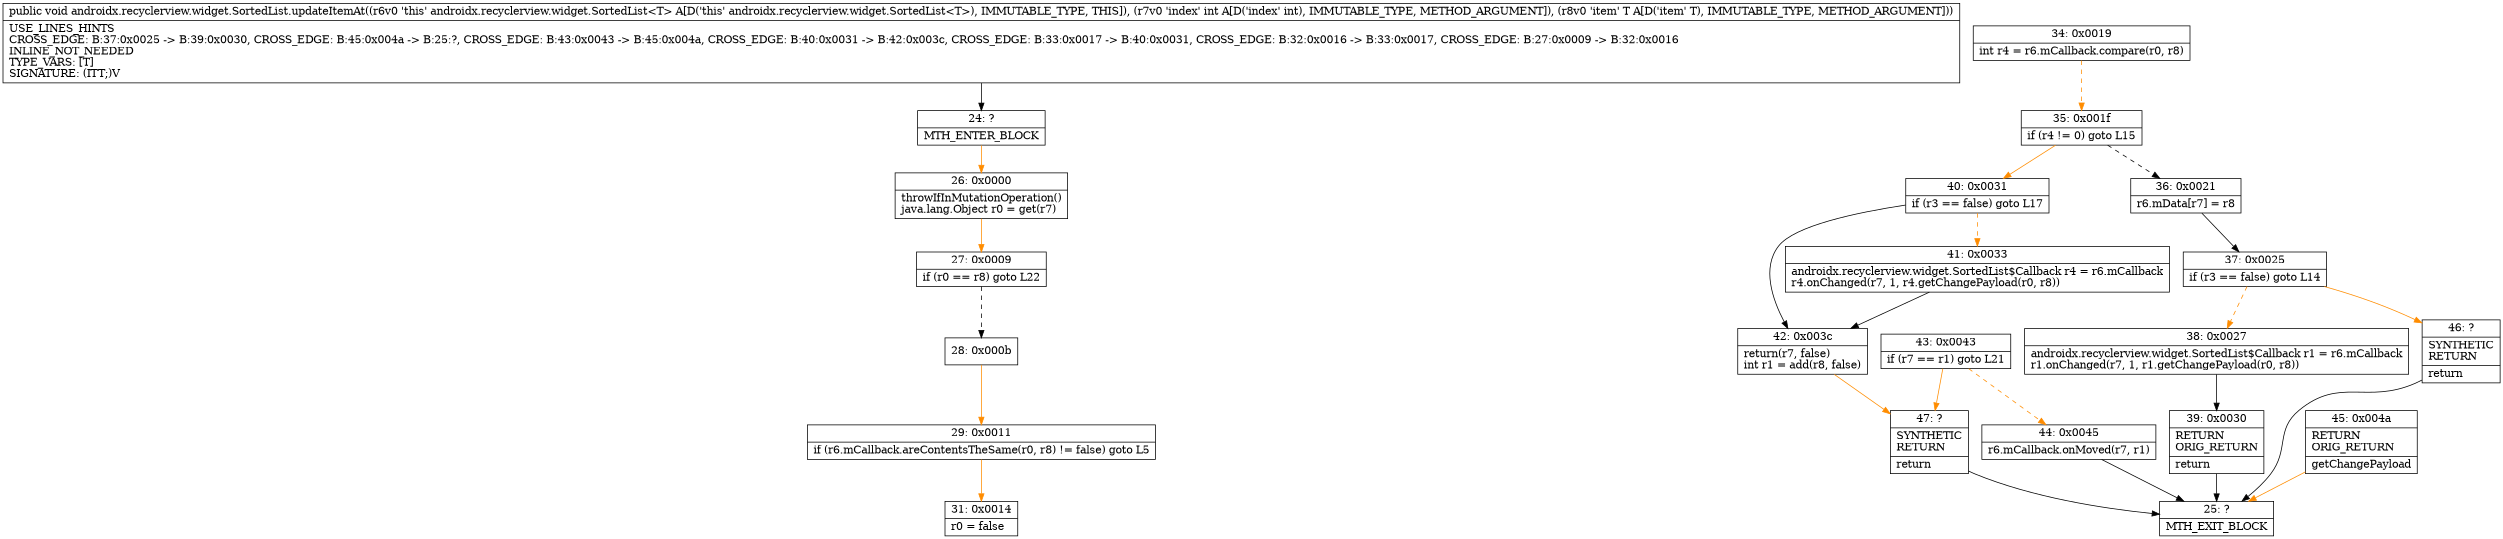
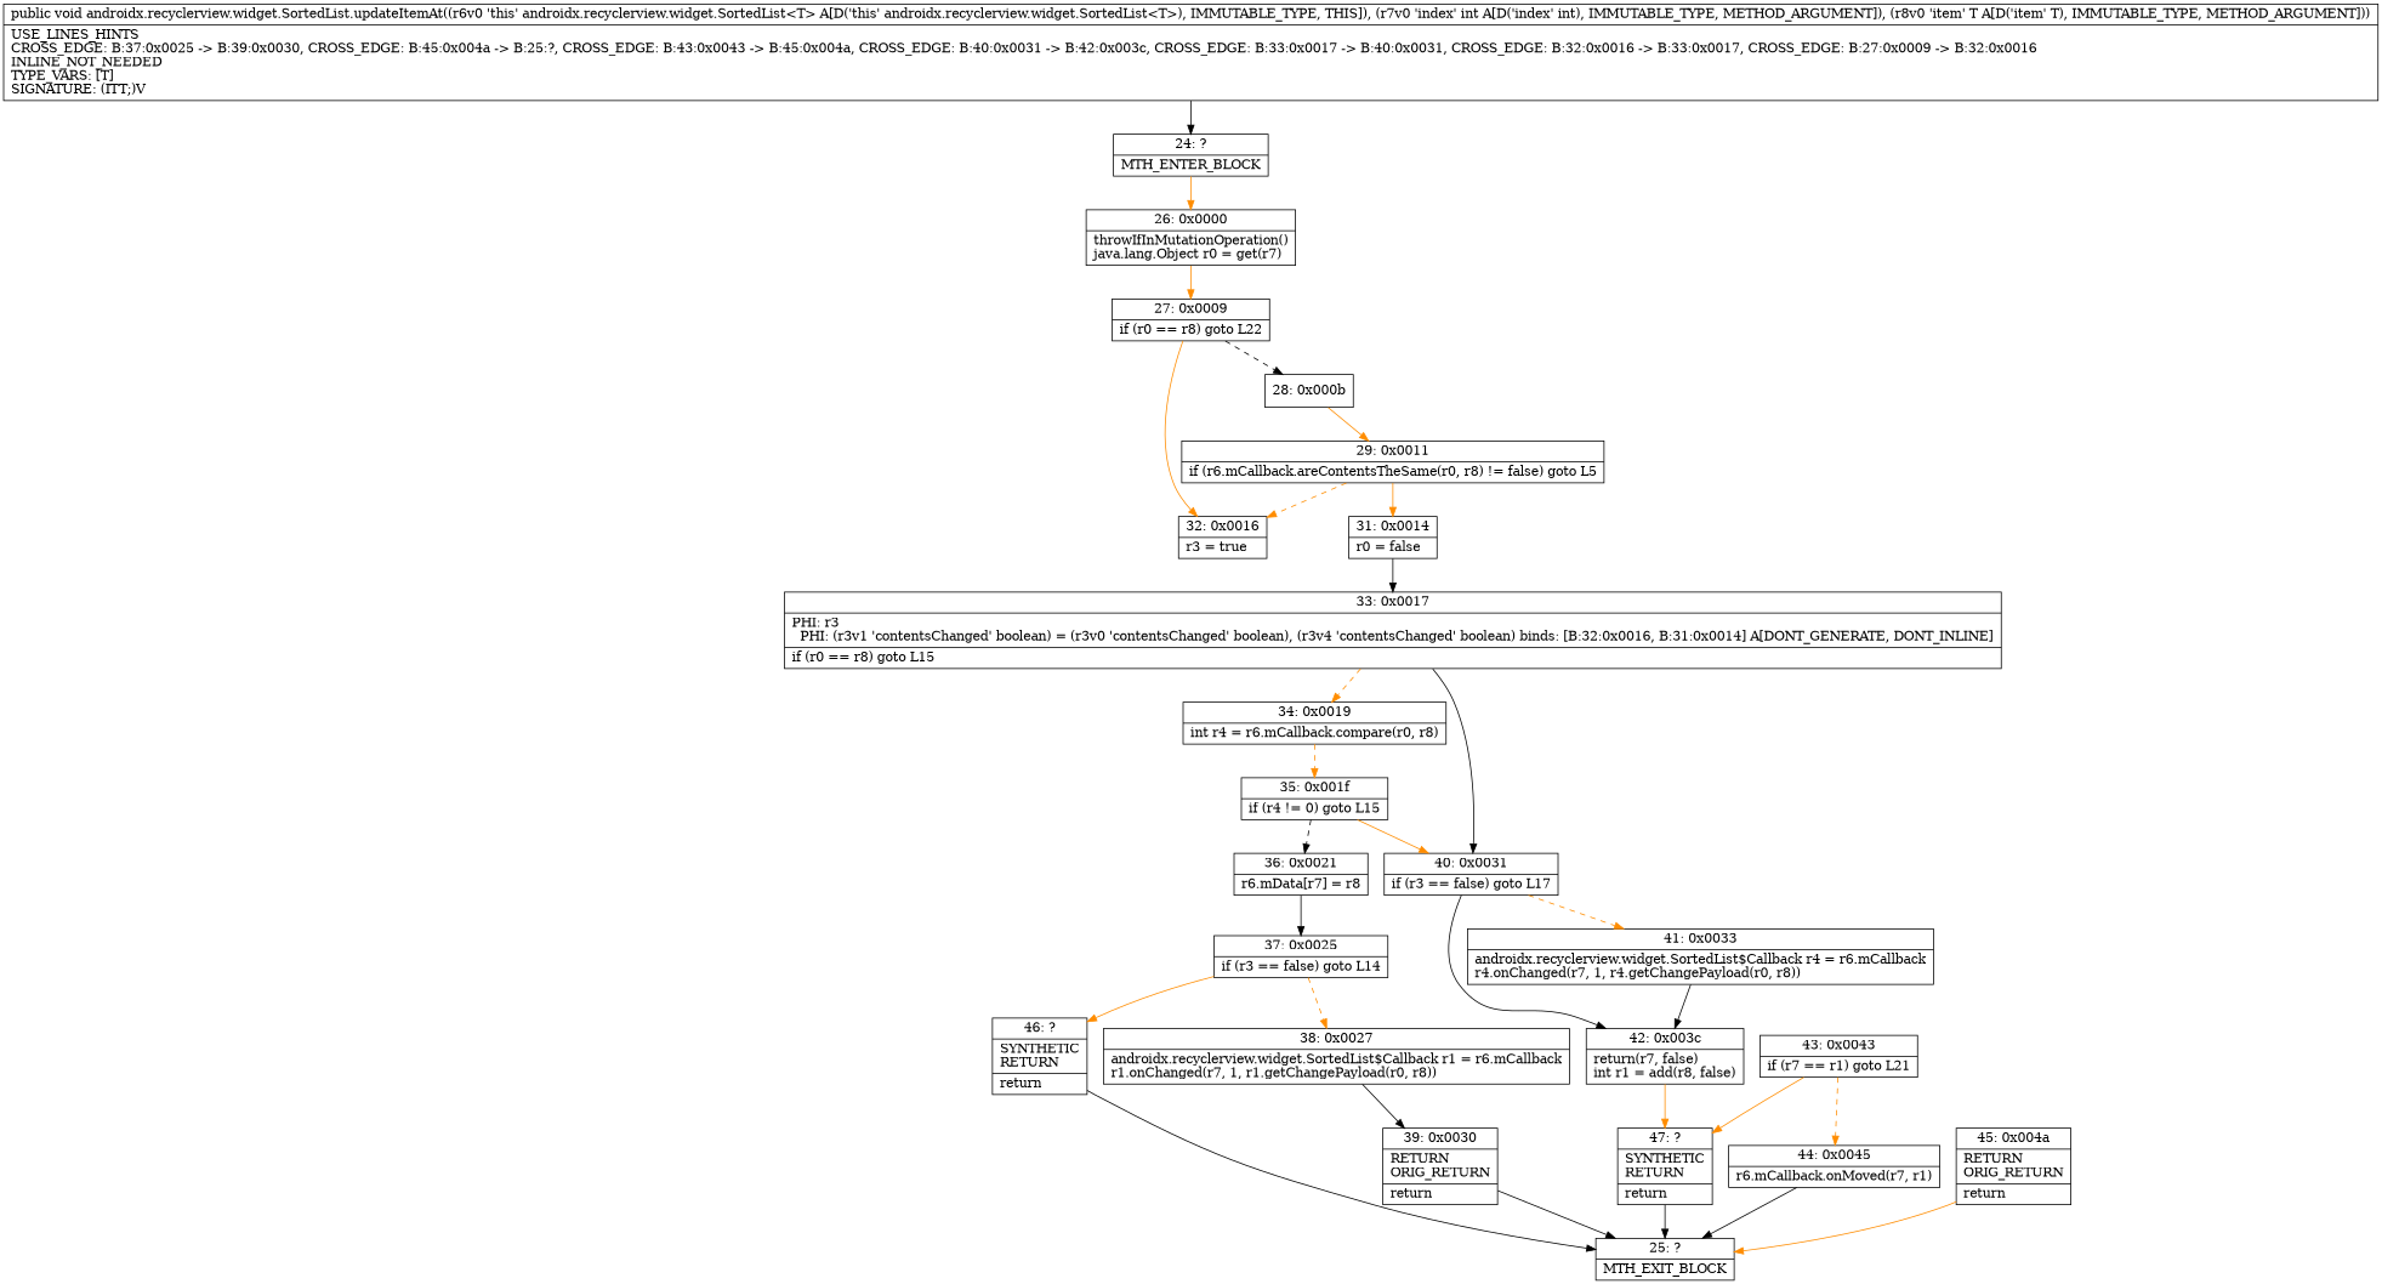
  digraph {
    node [shape=record]
    edge [color=darkorange]
    n1 [label="{24\:\ ?|MTH_ENTER_BLOCK\l}"]
    n2 [label="{26\:\ 0x0000|throwIfInMutationOperation()\ljava.lang.Object r0 = get(r7)\l}"]
    n3 [label="{27\:\ 0x0009|if (r0 == r8) goto L22\l}"]
    n4 [label="{28\:\ 0x000b}"]
+   n5 [label="{32\:\ 0x0016|r3 = true\l}"]
    n6 [label="{29\:\ 0x0011|if (r6.mCallback.areContentsTheSame(r0, r8) != false) goto L5\l}"]
    n7 [label="{31\:\ 0x0014|r0 = false\l}"]
+   n8 [label="{33\:\ 0x0017|PHI: r3 \l  PHI: (r3v1 'contentsChanged' boolean) = (r3v0 'contentsChanged' boolean), (r3v4 'contentsChanged' boolean) binds: [B:32:0x0016, B:31:0x0014] A[DONT_GENERATE, DONT_INLINE]\l|if (r0 == r8) goto L15\l}"]
    n9 [label="{34\:\ 0x0019|int r4 = r6.mCallback.compare(r0, r8)\l}"]
    n10 [label="{40\:\ 0x0031|if (r3 == false) goto L17\l}"]
    n11 [label="{35\:\ 0x001f|if (r4 != 0) goto L15\l}"]
    n12 [label="{41\:\ 0x0033|androidx.recyclerview.widget.SortedList$Callback r4 = r6.mCallback\lr4.onChanged(r7, 1, r4.getChangePayload(r0, r8))\l}"]
    n13 [label="{42\:\ 0x003c|return(r7, false)\lint r1 = add(r8, false)\l}"]
    n14 [label="{36\:\ 0x0021|r6.mData[r7] = r8\l}"]
    n15 [label="{37\:\ 0x0025|if (r3 == false) goto L14\l}"]
    n16 [label="{38\:\ 0x0027|androidx.recyclerview.widget.SortedList$Callback r1 = r6.mCallback\lr1.onChanged(r7, 1, r1.getChangePayload(r0, r8))\l}"]
    n17 [label="{46\:\ ?|SYNTHETIC\lRETURN\l|return\l}"]
    n18 [label="{39\:\ 0x0030|RETURN\lORIG_RETURN\l|return\l}"]
    n19 [label="{25\:\ ?|MTH_EXIT_BLOCK\l}"]
    n20 [label="{47\:\ ?|SYNTHETIC\lRETURN\l|return\l}"]
    n21 [label="{43\:\ 0x0043|if (r7 == r1) goto L21\l}"]
    n22 [label="{44\:\ 0x0045|r6.mCallback.onMoved(r7, r1)\l}"]
-   n23 [label="{45\:\ 0x004a|RETURN\lORIG_RETURN\l|getChangePayload\l}"]
+   n23 [label="{45\:\ 0x004a|RETURN\lORIG_RETURN\l|return\l}"]
    n24 [label="{public void androidx.recyclerview.widget.SortedList.updateItemAt((r6v0 'this' androidx.recyclerview.widget.SortedList\<T\> A[D('this' androidx.recyclerview.widget.SortedList\<T\>), IMMUTABLE_TYPE, THIS]), (r7v0 'index' int A[D('index' int), IMMUTABLE_TYPE, METHOD_ARGUMENT]), (r8v0 'item' T A[D('item' T), IMMUTABLE_TYPE, METHOD_ARGUMENT]))  | USE_LINES_HINTS\lCROSS_EDGE: B:37:0x0025 \-\> B:39:0x0030, CROSS_EDGE: B:45:0x004a \-\> B:25:?, CROSS_EDGE: B:43:0x0043 \-\> B:45:0x004a, CROSS_EDGE: B:40:0x0031 \-\> B:42:0x003c, CROSS_EDGE: B:33:0x0017 \-\> B:40:0x0031, CROSS_EDGE: B:32:0x0016 \-\> B:33:0x0017, CROSS_EDGE: B:27:0x0009 \-\> B:32:0x0016\lINLINE_NOT_NEEDED\lTYPE_VARS: [T]\lSIGNATURE: (ITT;)V\l}"]
    n1 -> n2
    n2 -> n3
    n3 -> n4 [color=black style=dashed]
+   n3 -> n5
    n4 -> n6
+   n6 -> n5 [style=dashed]
    n6 -> n7
+   n7 -> n8 [color=black]
+   n8 -> n9 [style=dashed]
+   n8 -> n10 [color=black]
    n9 -> n11 [style=dashed]
    n10 -> n12 [style=dashed]
    n10 -> n13 [color=black]
    n11 -> n10
    n11 -> n14 [color=black style=dashed]
    n12 -> n13 [color=black]
    n13 -> n20
    n14 -> n15 [color=black]
    n15 -> n16 [style=dashed]
    n15 -> n17
    n16 -> n18 [color=black]
    n17 -> n19 [color=black]
    n18 -> n19 [color=black]
    n20 -> n19 [color=black]
    n21 -> n20
    n21 -> n22 [style=dashed]
    n22 -> n19 [color=black]
    n23 -> n19
    n24 -> n1 [color=black]
  }
